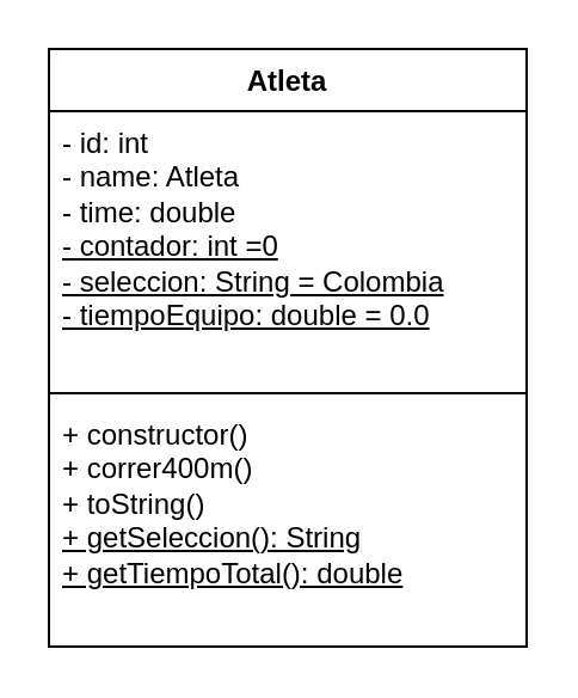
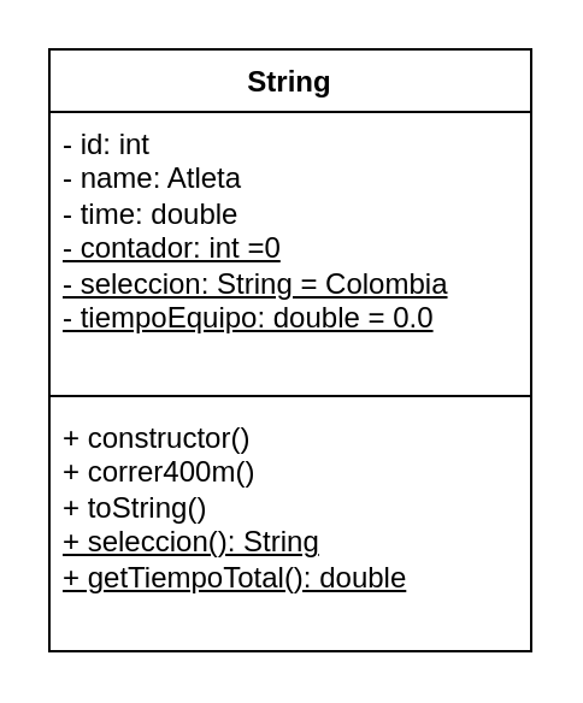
  <mxCell id="0" />
  <mxCell id="1" parent="0" />
- <mxCell id="2" value="Atleta" style="swimlane;fontStyle=1;align=center;verticalAlign=top;childLayout=stackLayout;horizontal=1;startSize=26;horizontalStack=0;resizeParent=1;resizeParentMax=0;resizeLast=0;collapsible=1;marginBottom=0;whiteSpace=wrap;html=1;" vertex="1" parent="1"><mxGeometry x="20" y="20" width="200" height="250" as="geometry" /></mxCell>
+ <mxCell id="2" value="String" style="swimlane;fontStyle=1;align=center;verticalAlign=top;childLayout=stackLayout;horizontal=1;startSize=26;horizontalStack=0;resizeParent=1;resizeParentMax=0;resizeLast=0;collapsible=1;marginBottom=0;whiteSpace=wrap;html=1;" vertex="1" parent="1"><mxGeometry x="20" y="20" width="200" height="250" as="geometry" /></mxCell>
  <mxCell id="3" value="- id: int&lt;br&gt;- name: Atleta&lt;br&gt;- time: double&lt;br&gt;&lt;u&gt;- contador: int =0 &lt;br&gt;- seleccion: String = Colombia&lt;br&gt;- tiempoEquipo: double = 0.0&lt;/u&gt;" style="text;strokeColor=none;fillColor=none;align=left;verticalAlign=top;spacingLeft=4;spacingRight=4;overflow=hidden;rotatable=0;points=[[0,0.5],[1,0.5]];portConstraint=eastwest;whiteSpace=wrap;html=1;" vertex="1" parent="2"><mxGeometry y="26" width="200" height="114" as="geometry" /></mxCell>
  <mxCell id="4" value="" style="line;strokeWidth=1;fillColor=none;align=left;verticalAlign=middle;spacingTop=-1;spacingLeft=3;spacingRight=3;rotatable=0;labelPosition=right;points=[];portConstraint=eastwest;strokeColor=inherit;" vertex="1" parent="2"><mxGeometry y="140" width="200" height="8" as="geometry" /></mxCell>
- <mxCell id="5" value="+ constructor()&lt;br&gt;+ correr400m()&lt;br&gt;+ toString()&lt;br&gt;&lt;u&gt;+ getSeleccion(): String&lt;br&gt;+ getTiempoTotal(): double&lt;/u&gt;" style="text;strokeColor=none;fillColor=none;align=left;verticalAlign=top;spacingLeft=4;spacingRight=4;overflow=hidden;rotatable=0;points=[[0,0.5],[1,0.5]];portConstraint=eastwest;whiteSpace=wrap;html=1;" vertex="1" parent="2"><mxGeometry y="148" width="200" height="102" as="geometry" /></mxCell>
+ <mxCell id="5" value="+ constructor()&lt;br&gt;+ correr400m()&lt;br&gt;+ toString()&lt;br&gt;&lt;u&gt;+ seleccion(): String&lt;br&gt;+ getTiempoTotal(): double&lt;/u&gt;" style="text;strokeColor=none;fillColor=none;align=left;verticalAlign=top;spacingLeft=4;spacingRight=4;overflow=hidden;rotatable=0;points=[[0,0.5],[1,0.5]];portConstraint=eastwest;whiteSpace=wrap;html=1;" vertex="1" parent="2"><mxGeometry y="148" width="200" height="102" as="geometry" /></mxCell>
